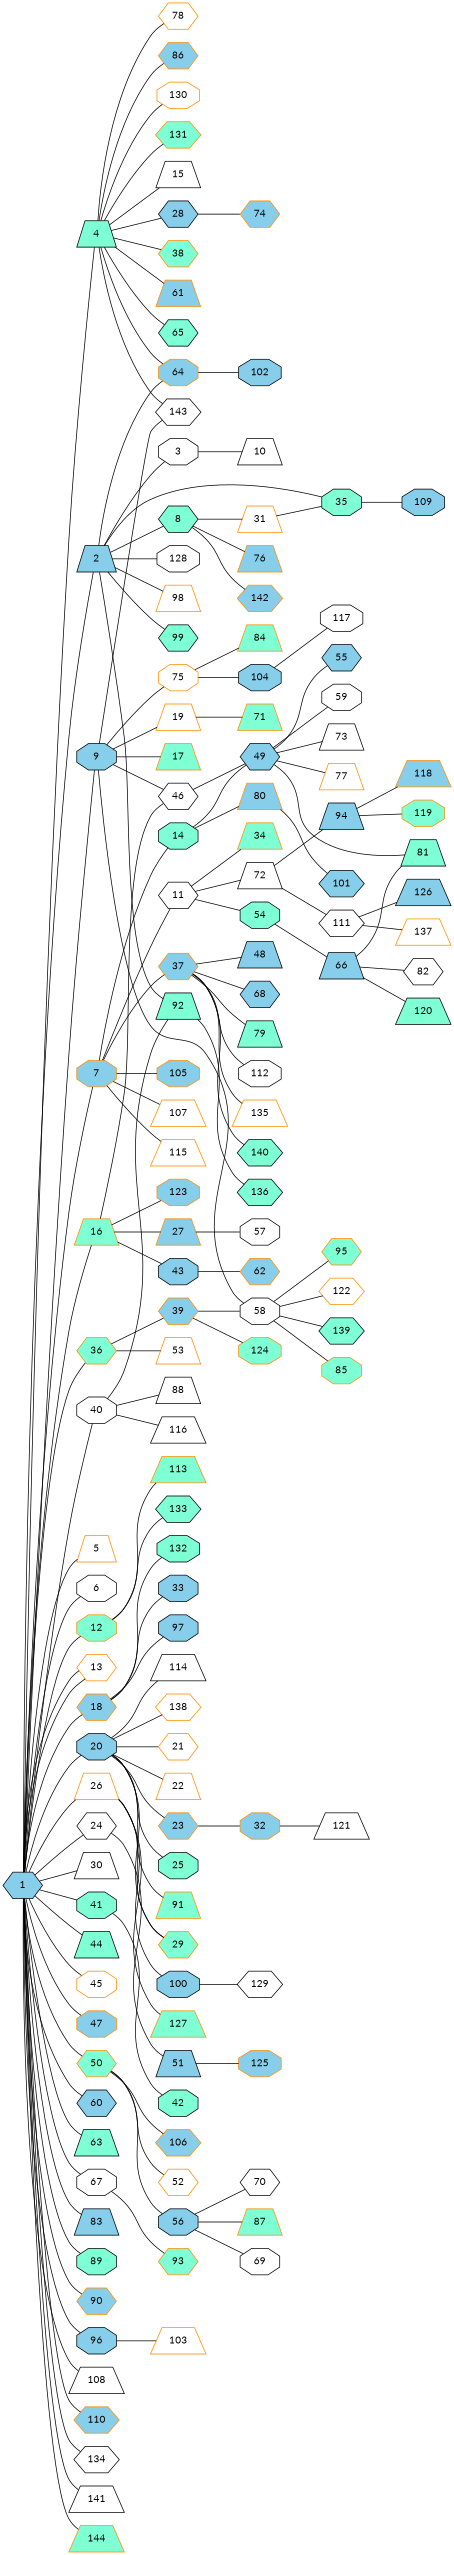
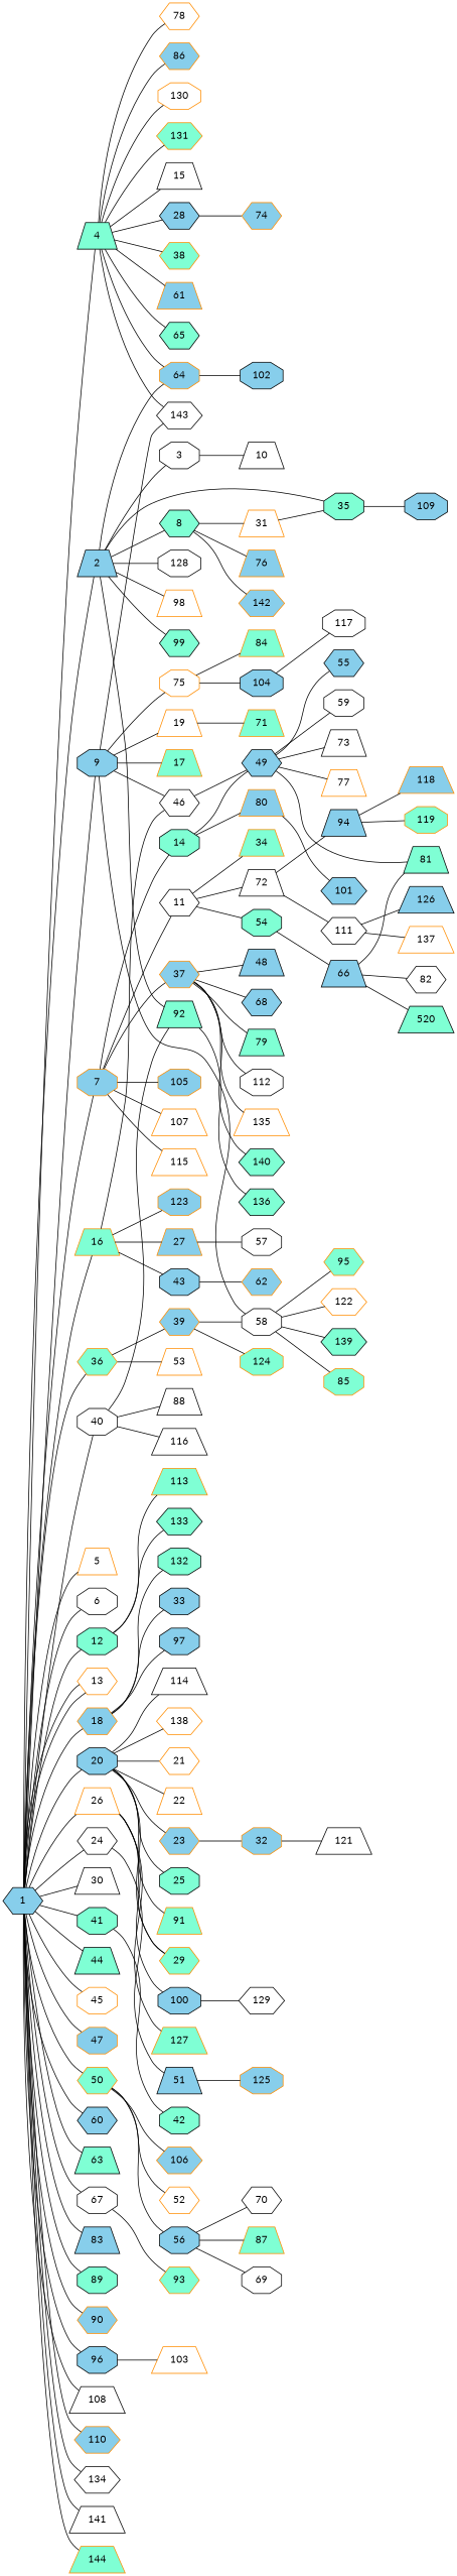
  graph {
    fontname=Lato
    rankdir=LR
    node [color=black fillcolor=white fontname=Lato shape=trapezium style=filled]
    edge [fontname=Lato]
    1 [fillcolor=skyblue shape=hexagon]
    2 [fillcolor=skyblue]
    4 [fillcolor=aquamarine]
    5 [color=darkorange]
    6 [shape=octagon]
    7 [color=darkorange fillcolor=skyblue shape=octagon]
    9 [fillcolor=skyblue shape=octagon]
-   12 [color=darkorange fillcolor=aquamarine shape=octagon]
+   12 [fillcolor=aquamarine shape=octagon]
    13 [color=darkorange shape=hexagon]
    16 [color=darkorange fillcolor=aquamarine]
    18 [color=darkorange fillcolor=skyblue shape=hexagon]
    20 [fillcolor=skyblue shape=octagon]
    24 [shape=hexagon]
    26 [color=darkorange]
    30
    36 [color=darkorange fillcolor=aquamarine shape=hexagon]
    40 [shape=octagon]
    41 [fillcolor=aquamarine shape=octagon]
    44 [fillcolor=aquamarine]
    45 [color=darkorange shape=octagon]
    47 [color=darkorange fillcolor=skyblue shape=octagon]
    50 [color=darkorange fillcolor=aquamarine shape=hexagon]
    60 [fillcolor=skyblue shape=hexagon]
    63 [fillcolor=aquamarine]
    67 [shape=octagon]
    83 [fillcolor=skyblue]
    89 [fillcolor=aquamarine shape=octagon]
    90 [color=darkorange fillcolor=skyblue shape=hexagon]
    96 [fillcolor=skyblue shape=octagon]
    108
    110 [color=darkorange fillcolor=skyblue shape=hexagon]
    134 [shape=hexagon]
    141
    144 [color=darkorange fillcolor=aquamarine]
    3 [shape=octagon]
    8 [fillcolor=aquamarine shape=hexagon]
    35 [fillcolor=aquamarine shape=octagon]
    64 [color=darkorange fillcolor=skyblue shape=octagon]
    92 [fillcolor=aquamarine]
    98 [color=darkorange]
    99 [fillcolor=aquamarine shape=hexagon]
    128 [shape=octagon]
    15
    28 [fillcolor=skyblue shape=hexagon]
    38 [color=darkorange fillcolor=aquamarine shape=hexagon]
    61 [color=darkorange fillcolor=skyblue]
    65 [fillcolor=aquamarine shape=hexagon]
    78 [color=darkorange shape=hexagon]
    86 [color=darkorange fillcolor=skyblue shape=hexagon]
    130 [color=darkorange shape=octagon]
    131 [color=darkorange fillcolor=aquamarine shape=hexagon]
    143 [shape=hexagon]
    11 [shape=hexagon]
    14 [fillcolor=aquamarine shape=octagon]
    37 [color=darkorange fillcolor=skyblue shape=hexagon]
    105 [color=darkorange fillcolor=skyblue shape=octagon]
    107 [color=darkorange]
    115 [color=darkorange]
    17 [color=darkorange fillcolor=aquamarine]
    19 [color=darkorange]
    46 [shape=hexagon]
    58 [shape=octagon]
    75 [color=darkorange shape=octagon]
    113 [color=darkorange fillcolor=aquamarine]
    133 [fillcolor=aquamarine shape=hexagon]
    27 [color=darkorange fillcolor=skyblue]
    43 [fillcolor=skyblue shape=octagon]
    123 [color=darkorange fillcolor=skyblue shape=octagon]
    33 [fillcolor=skyblue shape=octagon]
    97 [fillcolor=skyblue shape=octagon]
    132 [fillcolor=aquamarine shape=octagon]
    21 [color=darkorange shape=hexagon]
    22 [color=darkorange]
    23 [color=darkorange fillcolor=skyblue shape=hexagon]
    25 [fillcolor=aquamarine shape=octagon]
    29 [color=darkorange fillcolor=aquamarine shape=hexagon]
    91 [color=darkorange fillcolor=aquamarine]
    114
    138 [color=darkorange shape=hexagon]
    51 [fillcolor=skyblue]
    100 [fillcolor=skyblue shape=octagon]
    127 [color=darkorange fillcolor=aquamarine]
    39 [color=darkorange fillcolor=skyblue shape=hexagon]
    53 [color=darkorange]
    88
    116
    42 [fillcolor=aquamarine shape=octagon]
    52 [color=darkorange shape=hexagon]
    56 [fillcolor=skyblue shape=octagon]
    106 [color=darkorange fillcolor=skyblue shape=hexagon]
    93 [color=darkorange fillcolor=aquamarine shape=hexagon]
    103 [color=darkorange]
    10
    31 [color=darkorange]
    76 [color=darkorange fillcolor=skyblue]
    142 [color=darkorange fillcolor=skyblue shape=hexagon]
    109 [fillcolor=skyblue shape=octagon]
    102 [fillcolor=skyblue shape=octagon]
    136 [fillcolor=aquamarine shape=hexagon]
    74 [color=darkorange fillcolor=skyblue shape=hexagon]
    34 [color=darkorange fillcolor=aquamarine]
    54 [fillcolor=aquamarine shape=octagon]
    72
    49 [fillcolor=skyblue shape=hexagon]
    80 [color=darkorange fillcolor=skyblue]
    48 [fillcolor=skyblue]
    68 [fillcolor=skyblue shape=hexagon]
    79 [fillcolor=aquamarine]
    112 [shape=octagon]
    135 [color=darkorange]
    140 [fillcolor=aquamarine shape=hexagon]
    71 [color=darkorange fillcolor=aquamarine]
    85 [color=darkorange fillcolor=aquamarine shape=octagon]
    95 [color=darkorange fillcolor=aquamarine shape=hexagon]
    122 [color=darkorange shape=hexagon]
    139 [fillcolor=aquamarine shape=hexagon]
    84 [color=darkorange fillcolor=aquamarine]
    104 [fillcolor=skyblue shape=octagon]
    66 [fillcolor=skyblue]
    94 [fillcolor=skyblue]
    111 [shape=hexagon]
    55 [fillcolor=skyblue shape=hexagon]
    59 [shape=octagon]
    73
    77 [color=darkorange]
    81 [fillcolor=aquamarine]
    101 [fillcolor=skyblue shape=hexagon]
    57 [shape=octagon]
    62 [color=darkorange fillcolor=skyblue shape=hexagon]
    32 [color=darkorange fillcolor=skyblue shape=octagon]
    121
    125 [color=darkorange fillcolor=skyblue shape=octagon]
    129 [shape=hexagon]
    124 [color=darkorange fillcolor=aquamarine shape=octagon]
    69 [shape=octagon]
    70 [shape=hexagon]
    87 [color=darkorange fillcolor=aquamarine]
    82 [shape=hexagon]
-   120 [fillcolor=aquamarine]
+   120 [fillcolor=aquamarine label=520]
    118 [color=darkorange fillcolor=skyblue]
    119 [color=darkorange fillcolor=aquamarine shape=octagon]
    126 [fillcolor=skyblue]
    137 [color=darkorange]
    117 [shape=octagon]
    1 -- 2
    1 -- 4
    1 -- 5
    1 -- 6
    1 -- 7
    1 -- 9
    1 -- 12
    1 -- 13
    1 -- 13
    1 -- 16
    1 -- 18
    1 -- 20
    1 -- 24
    1 -- 26
    1 -- 30
    1 -- 36
    1 -- 40
    1 -- 41
    1 -- 44
    1 -- 45
    1 -- 47
    1 -- 50
    1 -- 60
    1 -- 63
    1 -- 67
    1 -- 83
    1 -- 89
    1 -- 90
    1 -- 96
    1 -- 108
    1 -- 110
    1 -- 134
    1 -- 141
    1 -- 144
    2 -- 3
    2 -- 8
    2 -- 35
    2 -- 64
    2 -- 92
    2 -- 98
    2 -- 99
    2 -- 128
    4 -- 64
    4 -- 15
    4 -- 28
    4 -- 38
    4 -- 61
    4 -- 65
    4 -- 78
    4 -- 86
    4 -- 130
    4 -- 131
    4 -- 143
    7 -- 11
    7 -- 14
    7 -- 37
    7 -- 105
    7 -- 107
    7 -- 115
    9 -- 143
    9 -- 17
    9 -- 19
    9 -- 46
    9 -- 58
    9 -- 75
    12 -- 113
    12 -- 133
    16 -- 46
    16 -- 27
    16 -- 43
    16 -- 123
    18 -- 33
    18 -- 97
    18 -- 132
    20 -- 21
    20 -- 22
    20 -- 23
    20 -- 25
    20 -- 29
    20 -- 91
    20 -- 114
    20 -- 138
    24 -- 51
    26 -- 29
    26 -- 100
    26 -- 127
    36 -- 39
    36 -- 53
    40 -- 92
    40 -- 88
    40 -- 116
    41 -- 42
    50 -- 52
    50 -- 56
    50 -- 106
    67 -- 93
    96 -- 103
    3 -- 10
    8 -- 31
    8 -- 76
    8 -- 142
    35 -- 109
    64 -- 102
    92 -- 136
    28 -- 74
    11 -- 34
    11 -- 54
    11 -- 72
    14 -- 49
    14 -- 80
    37 -- 48
    37 -- 68
    37 -- 79
    37 -- 112
    37 -- 135
    37 -- 140
    19 -- 71
    46 -- 49
    58 -- 85
    58 -- 95
    58 -- 122
    58 -- 139
    75 -- 84
    75 -- 104
    27 -- 57
    43 -- 62
    23 -- 32
    51 -- 125
    100 -- 129
    39 -- 58
    39 -- 124
    56 -- 69
    56 -- 70
    56 -- 87
    31 -- 35
    54 -- 66
    72 -- 94
    72 -- 111
    49 -- 55
    49 -- 59
    49 -- 73
    49 -- 77
    49 -- 81
    80 -- 101
    104 -- 117
    66 -- 81
    66 -- 82
    66 -- 120
    94 -- 118
    94 -- 119
    111 -- 126
    111 -- 137
    32 -- 121
  }
